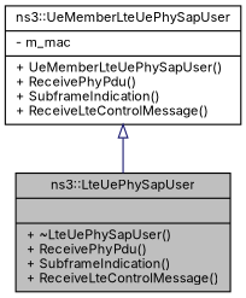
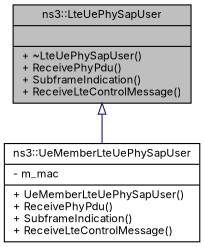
  digraph {
    fontname=Inter
    node [color=black fontname=Inter fontsize=10 shape=record style=filled]
    n1 [fillcolor=grey75 fontcolor=black height=0.2 label="{ns3::LteUePhySapUser\n||+ ~LteUePhySapUser()\l+ ReceivePhyPdu()\l+ SubframeIndication()\l+ ReceiveLteControlMessage()\l}" width=0.4]
    n2 [fillcolor=white height=0.2 label="{ns3::UeMemberLteUePhySapUser\n|- m_mac\l|+ UeMemberLteUePhySapUser()\l+ ReceivePhyPdu()\l+ SubframeIndication()\l+ ReceiveLteControlMessage()\l}" width=0.4]
-   n2 -> n1 [arrowtail=onormal color=midnightblue dir=back fontname=Inter fontsize=10 labelfontname=Helvetica labelfontsize=10 style=solid]
+   n1 -> n2 [arrowtail=onormal color=midnightblue dir=back fontname=Inter fontsize=10 labelfontname=Helvetica labelfontsize=10 style=solid]
  }
